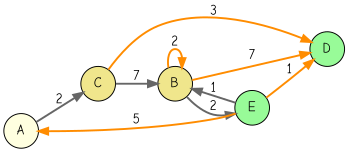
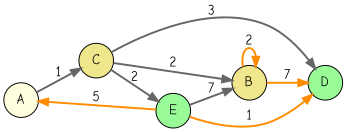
  digraph {
    fontname="Comic Neue"
    rankdir=LR
    node [fillcolor=khaki fontname="Comic Neue" shape=circle style=filled]
    edge [color=darkorange fontname="Comic Neue" style=bold]
    A [fillcolor=lightyellow]
    C
    B
    D [fillcolor=palegreen]
    E [fillcolor=palegreen]
-   A -> C [color=gray40 label=2]
-   C -> B [color=gray40 label=7]
-   C -> D [label=3]
+   A -> C [color=gray40 label=1]
+   C -> B [color=gray40 label=2]
+   C -> D [color=gray40 label=3]
    B -> B [label=2]
    B -> D [label=7]
-   B -> E [color=gray40 label=2]
+   C -> E [color=gray40 label=2]
    E -> A [label=5]
-   E -> B [color=gray40 label=1]
+   E -> B [color=gray40 label=7]
    E -> D [label=1]
  }
